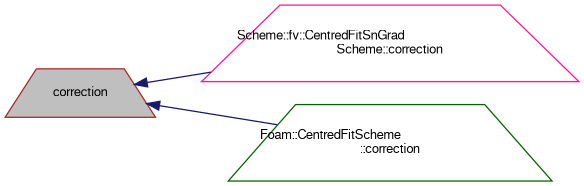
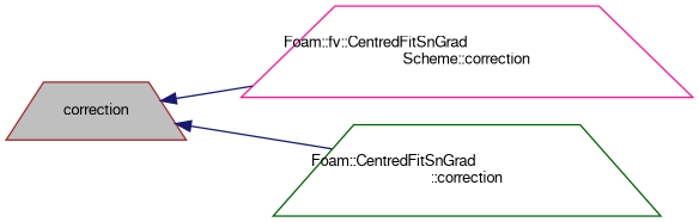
  digraph {
    rankdir=LR
    node [fontname=FreeSans fontsize=10 shape=trapezium]
    edge [color=midnightblue dir=back fontname=FreeSans fontsize=10 labelfontname=FreeSans labelfontsize=10 style=solid]
    n1 [color=brown fillcolor=grey75 fontcolor=black height=0.2 label=correction style=filled width=0.4]
-   n2 [color=deeppink height=0.2 label="Scheme::fv::CentredFitSnGrad\lScheme::correction" width=0.4]
-   n3 [color=darkgreen height=0.2 label="Foam::CentredFitScheme\l::correction" width=0.4]
+   n2 [color=deeppink height=0.2 label="Foam::fv::CentredFitSnGrad\lScheme::correction" width=0.4]
+   n3 [color=darkgreen height=0.2 label="Foam::CentredFitSnGrad\l::correction" width=0.4]
    n1 -> n2
    n1 -> n3
  }
